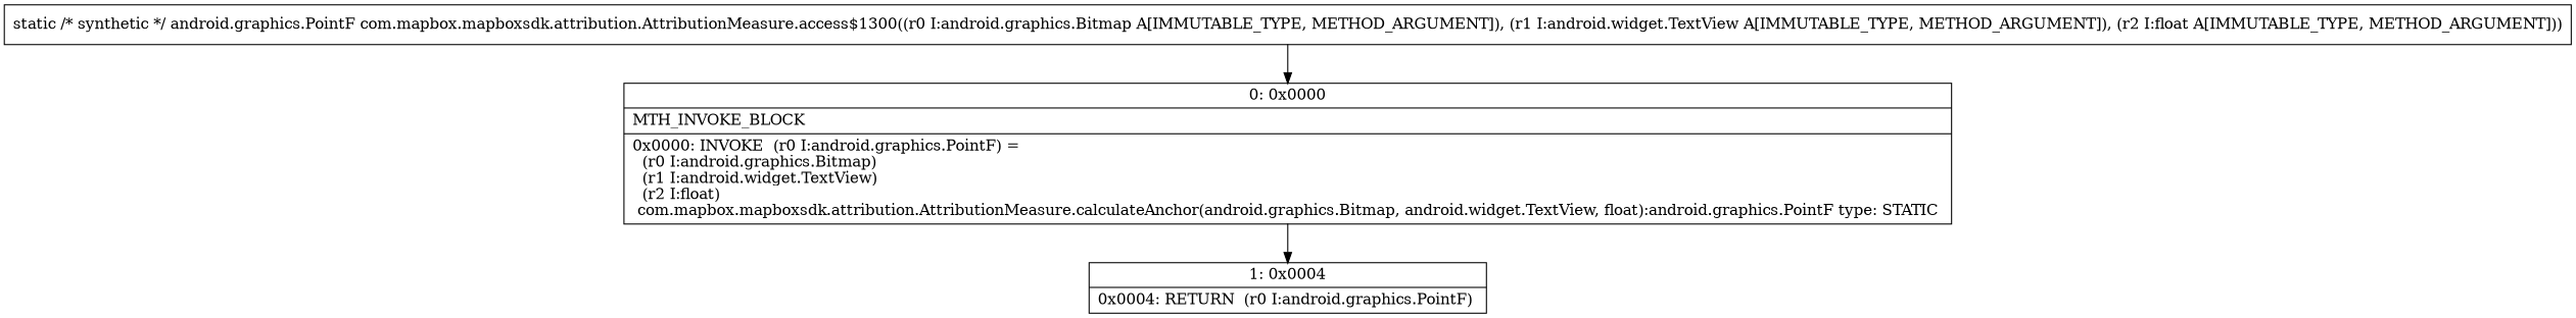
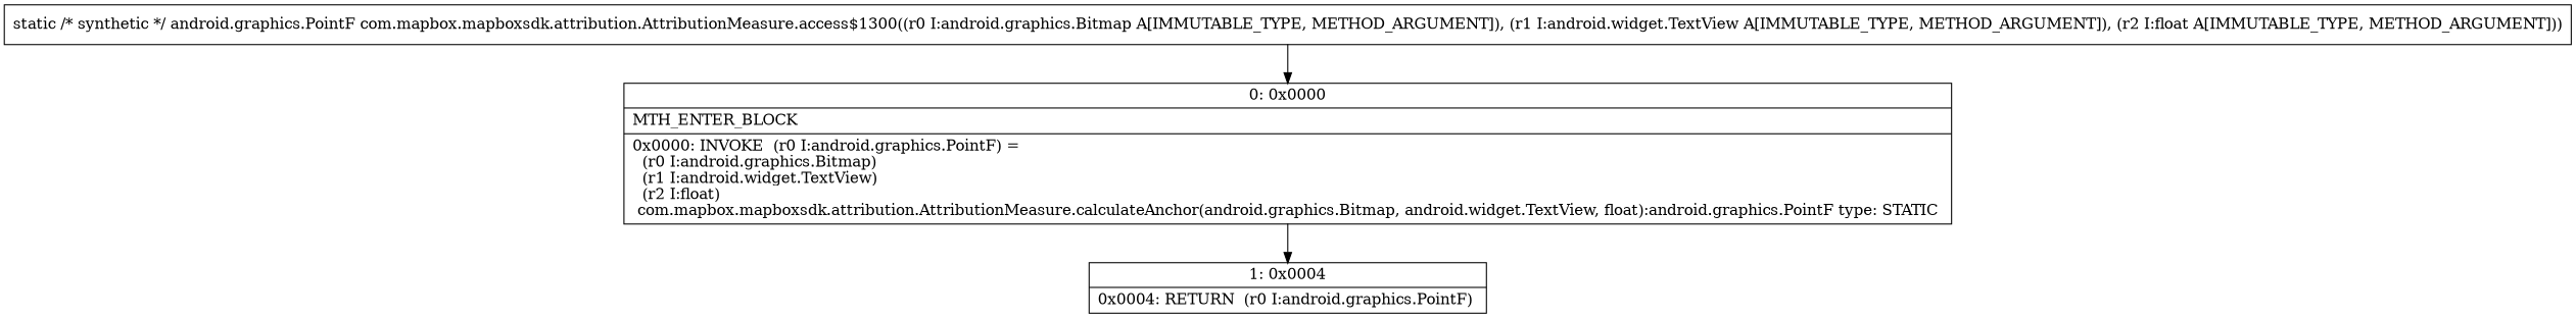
  digraph {
    node [shape=record]
-   n1 [label="{0\:\ 0x0000|MTH_INVOKE_BLOCK\l|0x0000: INVOKE  (r0 I:android.graphics.PointF) = \l  (r0 I:android.graphics.Bitmap)\l  (r1 I:android.widget.TextView)\l  (r2 I:float)\l com.mapbox.mapboxsdk.attribution.AttributionMeasure.calculateAnchor(android.graphics.Bitmap, android.widget.TextView, float):android.graphics.PointF type: STATIC \l}"]
+   n1 [label="{0\:\ 0x0000|MTH_ENTER_BLOCK\l|0x0000: INVOKE  (r0 I:android.graphics.PointF) = \l  (r0 I:android.graphics.Bitmap)\l  (r1 I:android.widget.TextView)\l  (r2 I:float)\l com.mapbox.mapboxsdk.attribution.AttributionMeasure.calculateAnchor(android.graphics.Bitmap, android.widget.TextView, float):android.graphics.PointF type: STATIC \l}"]
    n2 [label="{1\:\ 0x0004|0x0004: RETURN  (r0 I:android.graphics.PointF) \l}"]
    n3 [label="{static \/* synthetic *\/ android.graphics.PointF com.mapbox.mapboxsdk.attribution.AttributionMeasure.access$1300((r0 I:android.graphics.Bitmap A[IMMUTABLE_TYPE, METHOD_ARGUMENT]), (r1 I:android.widget.TextView A[IMMUTABLE_TYPE, METHOD_ARGUMENT]), (r2 I:float A[IMMUTABLE_TYPE, METHOD_ARGUMENT])) }"]
    n1 -> n2
    n3 -> n1
  }
